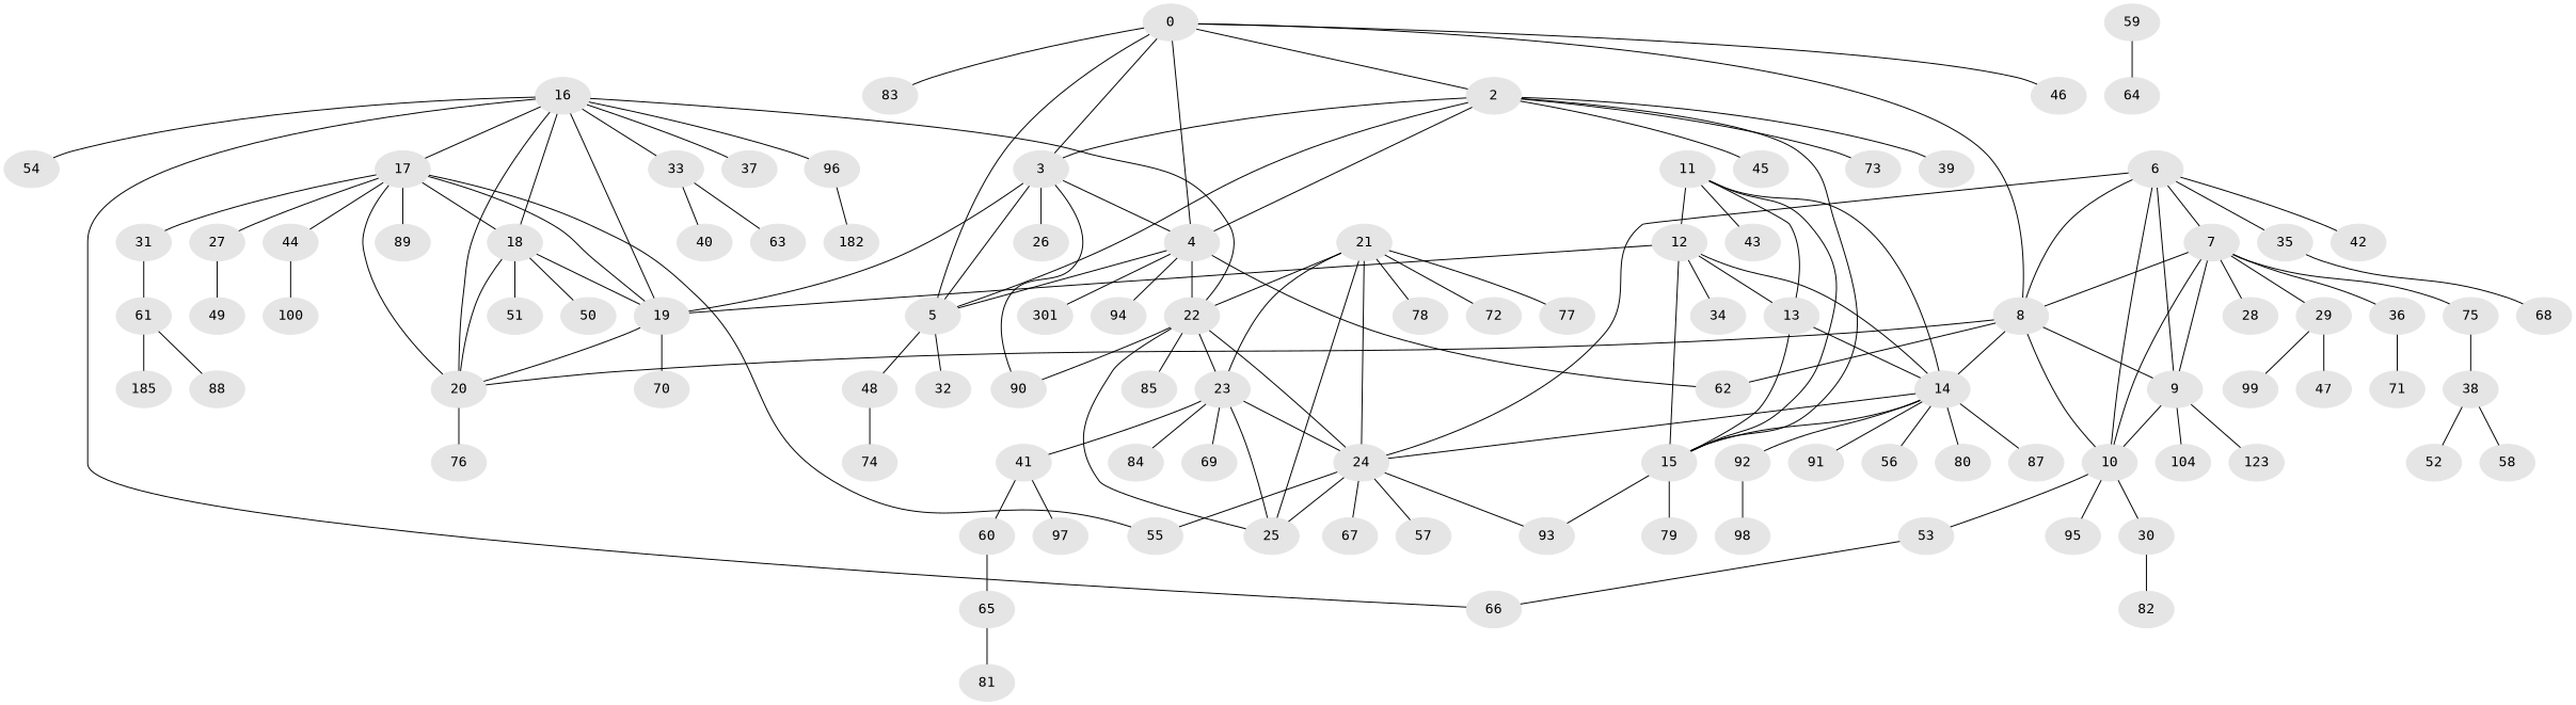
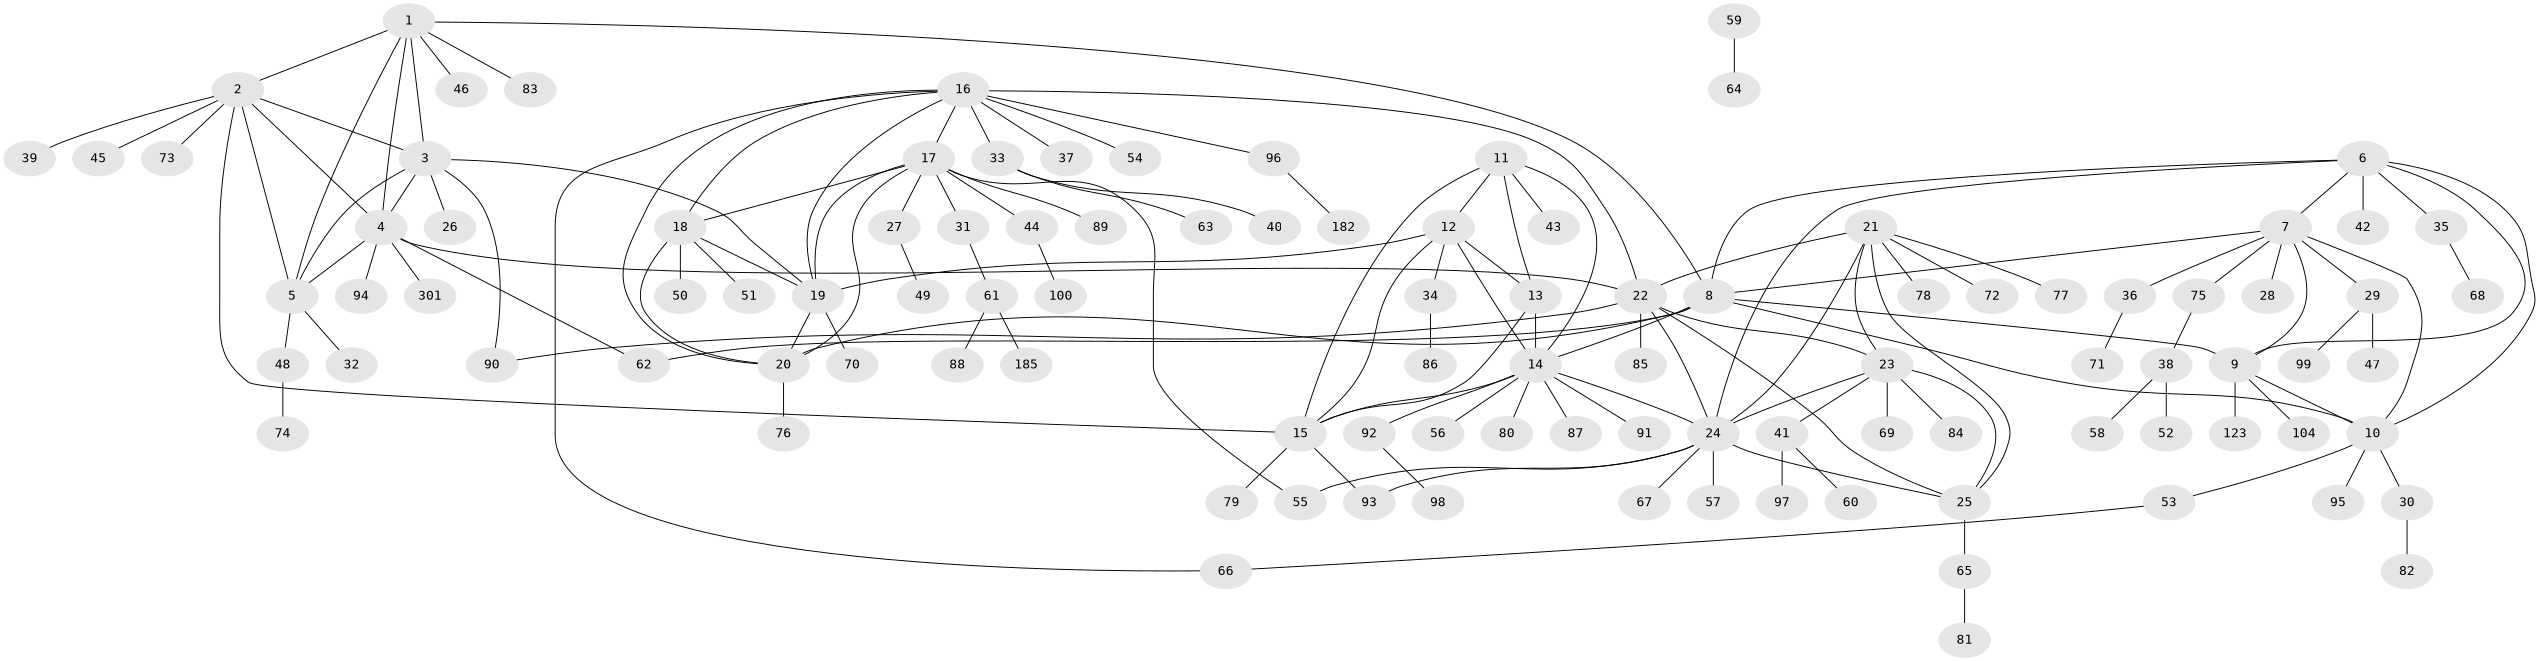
  graph {
    fontname="DejaVu Sans Mono"
    node [color=gray90 fontname="DejaVu Sans Mono" style=filled]
    edge [fontname="DejaVu Sans Mono"]
-   1 [label=0]
+   1
    2
    3
    4
    5
    8
    46
    83
    15
    39
    45
    73
    19
    26
    90
    22
    62
    94
    n19 [label=301]
    32
    48
    9
    10
    14
    20
    79
    93
    70
    24
    23
    25
    85
    74
    6
    7
    35
    42
    28
    29
    36
    75
    n42 [label=123]
    104
    30
    53
    95
    55
    57
    67
    68
    47
    99
    71
    38
    56
    80
    87
    91
    92
    76
    52
    58
    82
    66
    11
    12
    13
    43
    34
+   86
    98
    16
    17
    18
    33
    37
    54
    96
    27
    31
    44
    89
    50
    51
    40
    63
    n87 [label=182]
    49
    61
    100
    21
    72
    77
    78
    41
    69
    84
    65
    60
    97
    59
    64
    81
    88
    n105 [label=185]
    1 -- 2
    1 -- 3
    1 -- 4
    1 -- 5
    1 -- 8
    1 -- 46
    1 -- 83
    2 -- 3
    2 -- 4
    2 -- 5
    2 -- 15
    2 -- 39
    2 -- 45
    2 -- 73
    3 -- 4
    3 -- 5
    3 -- 19
    3 -- 26
    3 -- 90
    4 -- 5
    4 -- 22
    4 -- 62
    4 -- 94
    4 -- n19
    5 -- 32
    5 -- 48
    8 -- 62
    8 -- 9
    8 -- 10
    8 -- 14
    8 -- 20
    15 -- 79
    15 -- 93
    19 -- 20
    19 -- 70
    22 -- 90
    22 -- 24
    22 -- 23
    22 -- 25
    22 -- 85
    48 -- 74
    9 -- 10
    9 -- n42
    9 -- 104
    10 -- 30
    10 -- 53
    10 -- 95
    14 -- 15
    14 -- 24
    14 -- 56
    14 -- 80
    14 -- 87
    14 -- 91
    14 -- 92
    20 -- 76
    24 -- 93
    24 -- 25
    24 -- 55
    24 -- 57
    24 -- 67
    23 -- 24
    23 -- 25
    23 -- 41
    23 -- 69
    23 -- 84
-   60 -- 65
+   25 -- 65
    6 -- 8
    6 -- 9
    6 -- 10
    6 -- 24
    6 -- 7
    6 -- 35
    6 -- 42
    7 -- 8
    7 -- 9
    7 -- 10
    7 -- 28
    7 -- 29
    7 -- 36
    7 -- 75
    35 -- 68
    29 -- 47
    29 -- 99
    36 -- 71
    75 -- 38
    30 -- 82
    53 -- 66
    38 -- 52
    38 -- 58
    92 -- 98
    11 -- 15
    11 -- 14
    11 -- 12
    11 -- 13
    11 -- 43
    12 -- 15
    12 -- 19
    12 -- 14
    12 -- 13
    12 -- 34
    13 -- 15
    13 -- 14
+   34 -- 86
    16 -- 19
    16 -- 22
    16 -- 20
    16 -- 66
    16 -- 17
    16 -- 18
    16 -- 33
    16 -- 37
    16 -- 54
    16 -- 96
    17 -- 19
    17 -- 20
    17 -- 55
    17 -- 18
    17 -- 27
    17 -- 31
    17 -- 44
    17 -- 89
    18 -- 19
    18 -- 20
    18 -- 50
    18 -- 51
    33 -- 40
    33 -- 63
    96 -- n87
    27 -- 49
    31 -- 61
    44 -- 100
    61 -- 88
    61 -- n105
    21 -- 22
    21 -- 24
    21 -- 23
    21 -- 25
    21 -- 72
    21 -- 77
    21 -- 78
    41 -- 60
    41 -- 97
    65 -- 81
    59 -- 64
  }
